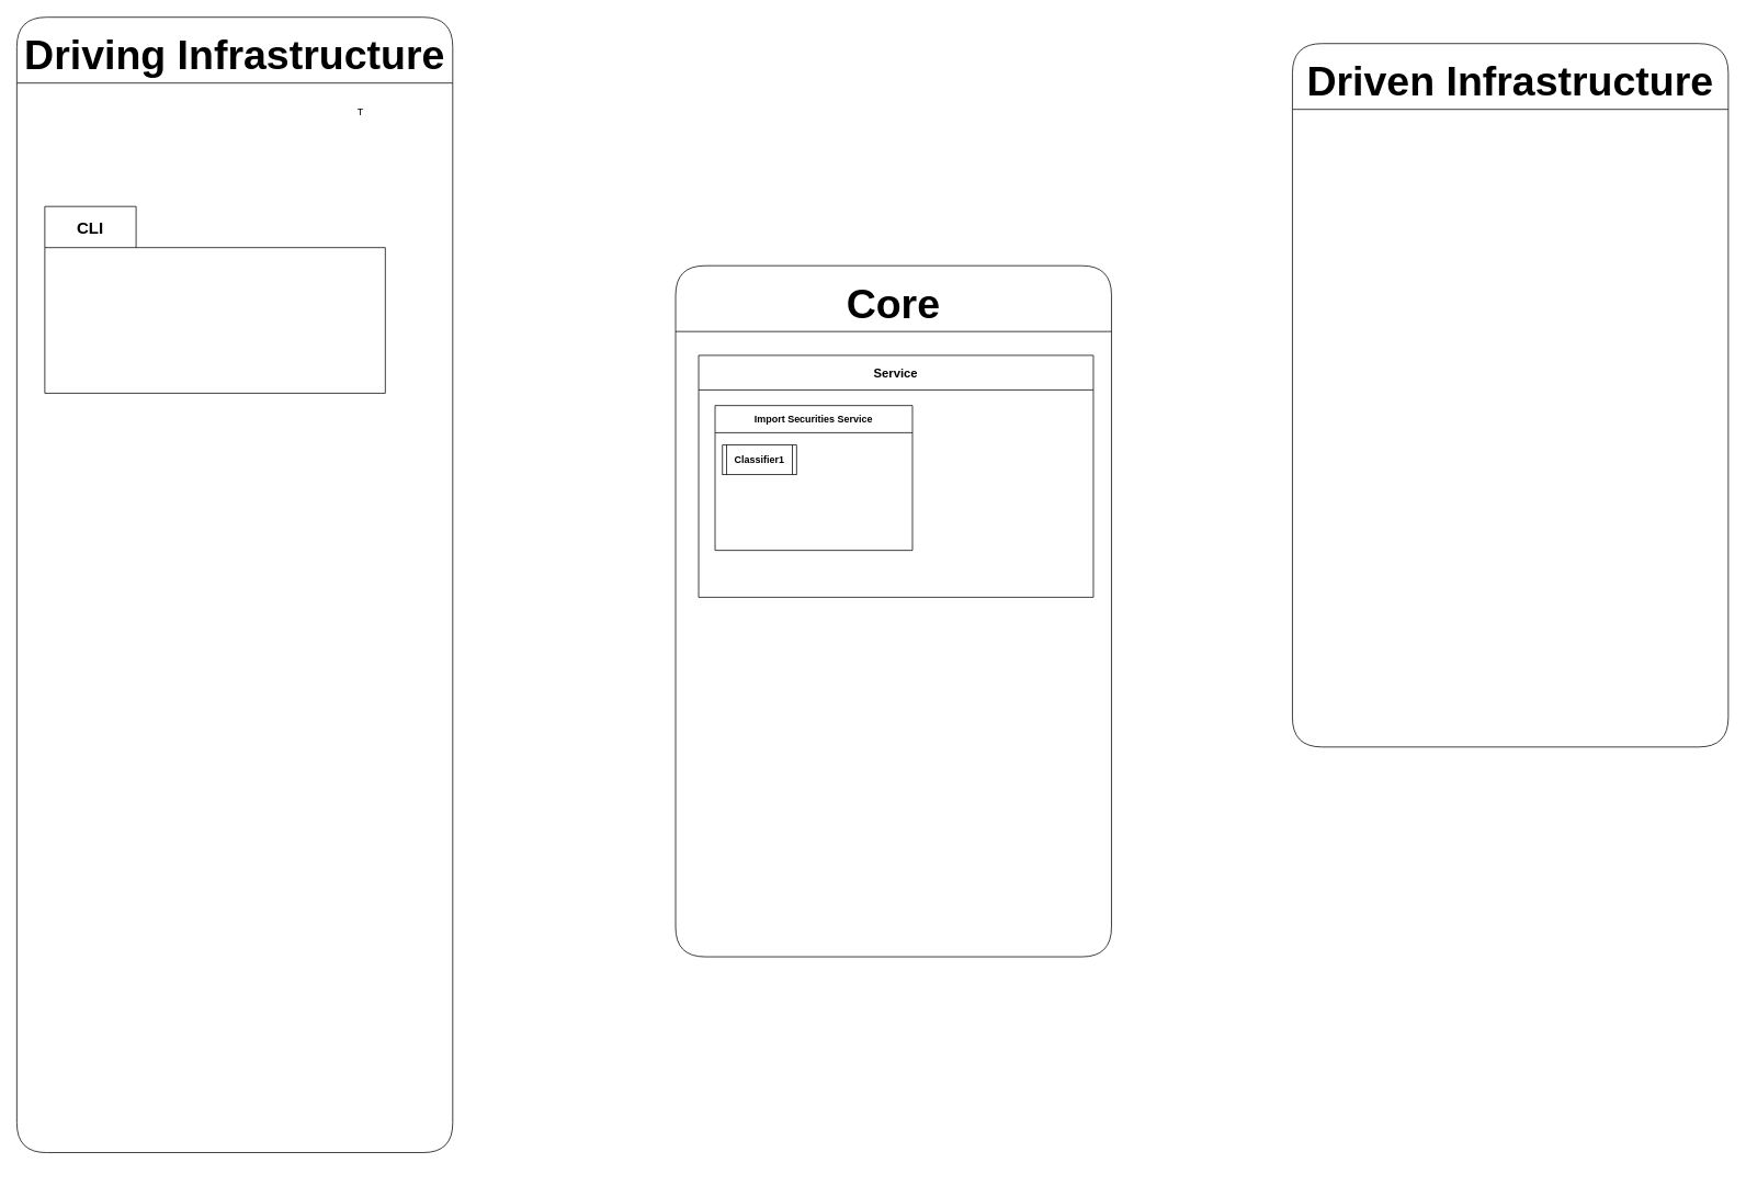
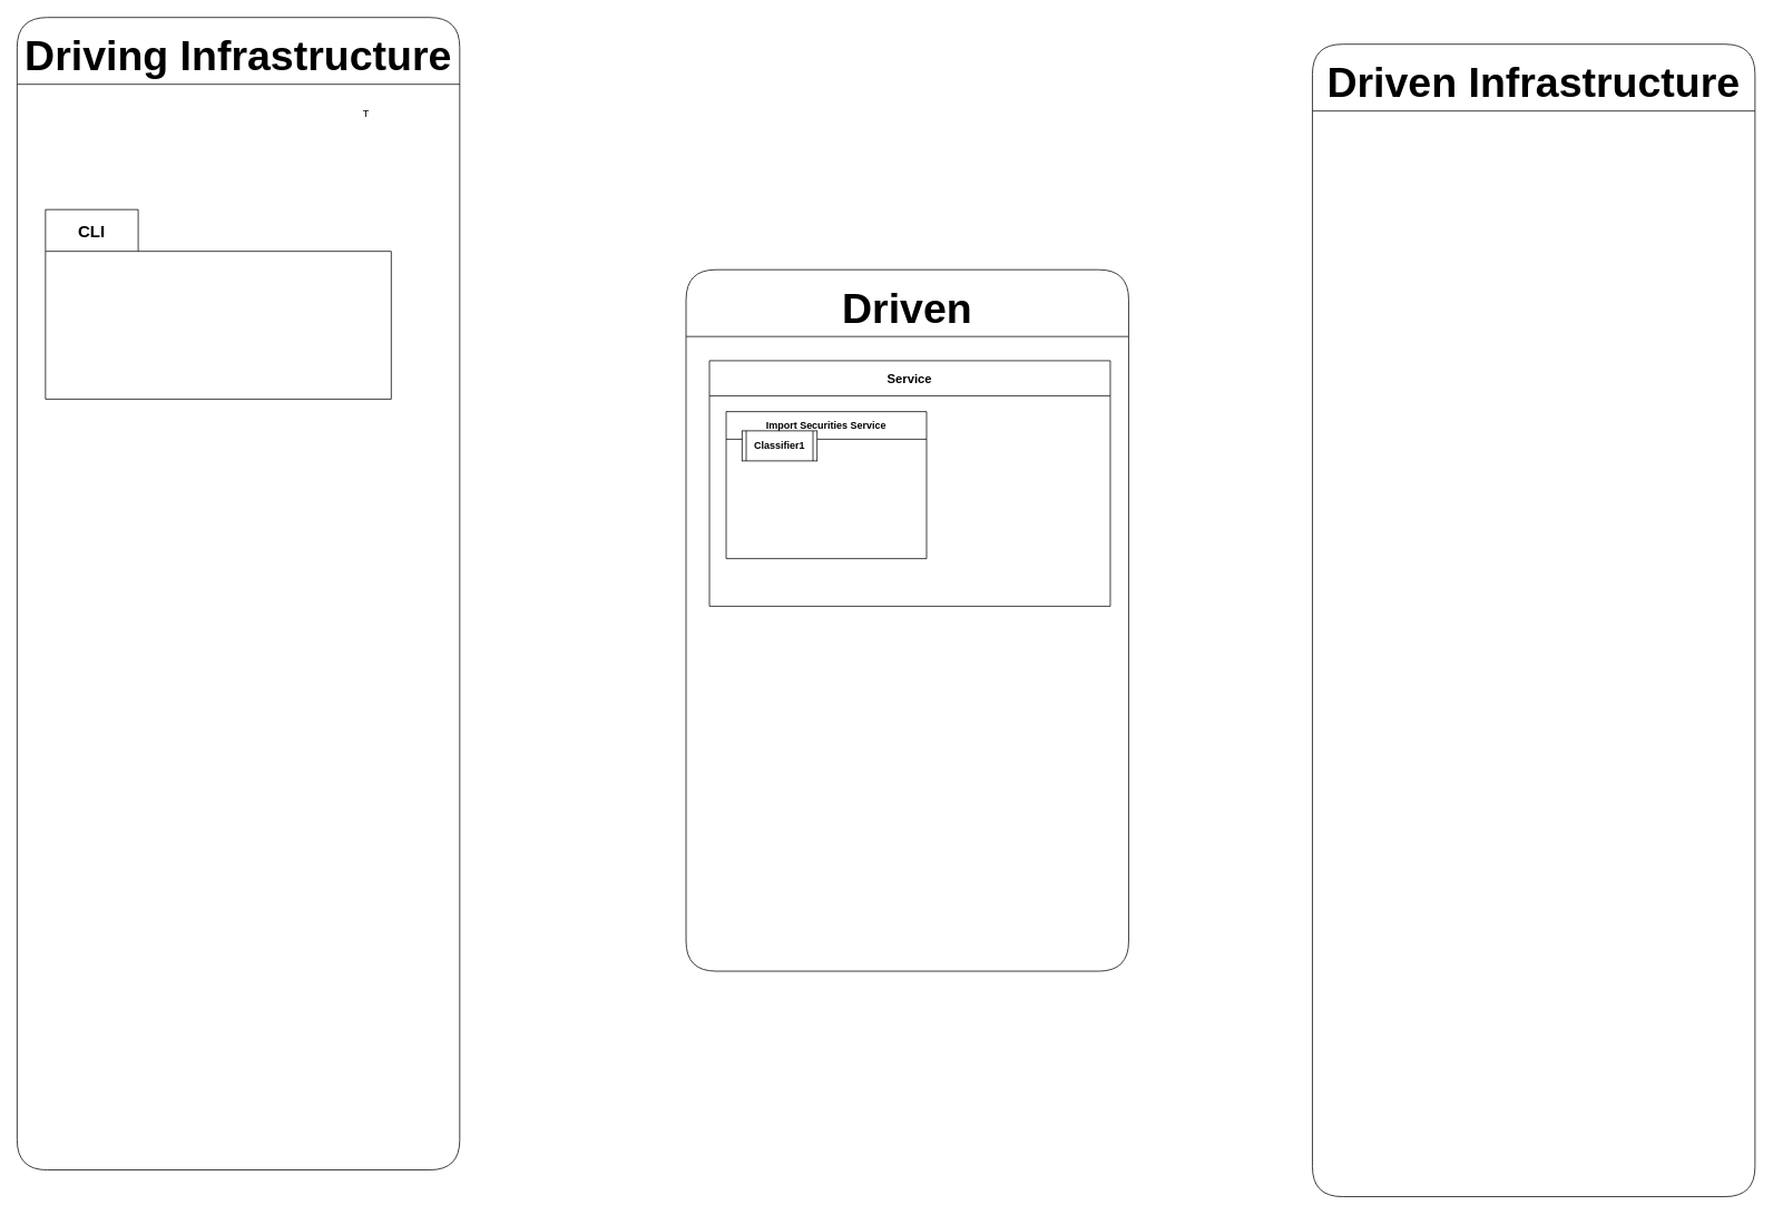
  <mxCell id="0" />
  <mxCell id="1" parent="0" />
  <mxCell id="2" value="Driving Infrastructure" style="swimlane;startSize=80;fontSize=50;perimeterSpacing=1;rounded=1;shadow=0;" parent="1" vertex="1"><mxGeometry x="20" y="20" width="530" height="1380" as="geometry" /></mxCell>
  <mxCell id="3" value="&lt;font style=&quot;font-size: 20px;&quot;&gt;CLI&lt;/font&gt;" style="shape=folder;fontStyle=1;tabWidth=111;tabHeight=50;tabPosition=left;html=1;boundedLbl=1;labelInHeader=1;container=1;collapsible=0;whiteSpace=wrap;" parent="2" vertex="1"><mxGeometry x="34" y="230" width="414" height="227" as="geometry" /></mxCell>
  <mxCell id="4" value="T" style="html=1;strokeColor=none;resizeWidth=1;resizeHeight=1;fillColor=none;part=1;connectable=0;allowArrows=0;deletable=0;whiteSpace=wrap;" parent="2" vertex="1"><mxGeometry width="228" height="151.9" relative="1" as="geometry"><mxPoint x="304" y="40" as="offset" /></mxGeometry></mxCell>
- <mxCell id="5" value="Driven Infrastructure" style="swimlane;startSize=80;fontSize=50;perimeterSpacing=1;rounded=1;shadow=0;" parent="1" vertex="1"><mxGeometry x="1571" y="52" width="530" height="855" as="geometry" /></mxCell>
- <mxCell id="6" value="Core" style="swimlane;startSize=80;fontSize=50;perimeterSpacing=1;rounded=1;shadow=0;" parent="1" vertex="1"><mxGeometry x="821" y="322" width="530" height="840" as="geometry" /></mxCell>
+ <mxCell id="5" value="Driven Infrastructure" style="swimlane;startSize=80;fontSize=50;perimeterSpacing=1;rounded=1;shadow=0;" parent="1" vertex="1"><mxGeometry x="1571" y="52" width="530" height="1380" as="geometry" /></mxCell>
+ <mxCell id="6" value="Driven" style="swimlane;startSize=80;fontSize=50;perimeterSpacing=1;rounded=1;shadow=0;" parent="1" vertex="1"><mxGeometry x="821" y="322" width="530" height="840" as="geometry" /></mxCell>
  <mxCell id="7" value="Service" style="swimlane;startSize=42;fontSize=15;" vertex="1" parent="6"><mxGeometry x="28" y="109" width="480" height="294" as="geometry"><mxRectangle x="28" y="109" width="87" height="42" as="alternateBounds" /></mxGeometry></mxCell>
  <mxCell id="8" value="Import Securities Service" style="swimlane;startSize=33;" vertex="1" parent="7"><mxGeometry x="20" y="61" width="240" height="176" as="geometry" /></mxCell>
- <mxCell id="9" value="Classifier1" style="shape=process2;fixedSize=1;size=5;fontStyle=1;html=1;whiteSpace=wrap;" vertex="1" parent="8"><mxGeometry x="9" y="48" width="90" height="36" as="geometry" /></mxCell>
+ <mxCell id="9" value="Classifier1" style="shape=process2;fixedSize=1;size=5;fontStyle=1;html=1;whiteSpace=wrap;" vertex="1" parent="8"><mxGeometry x="19" y="23" width="90" height="36" as="geometry" /></mxCell>
